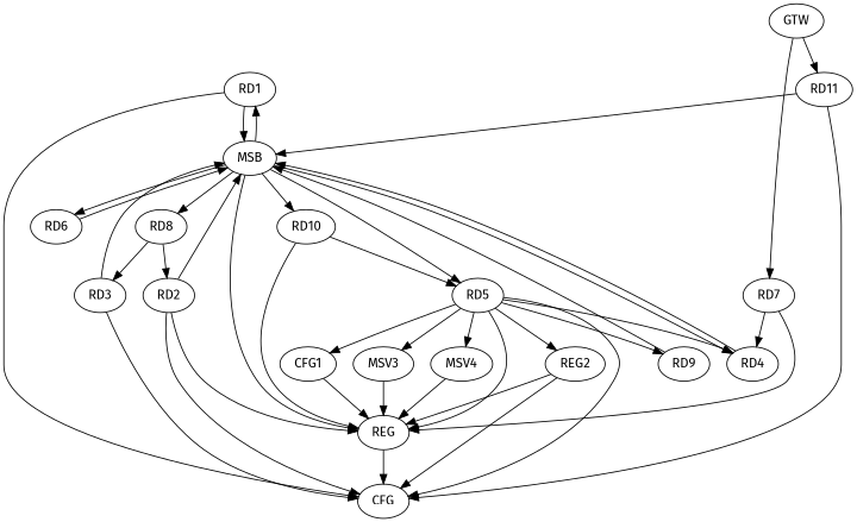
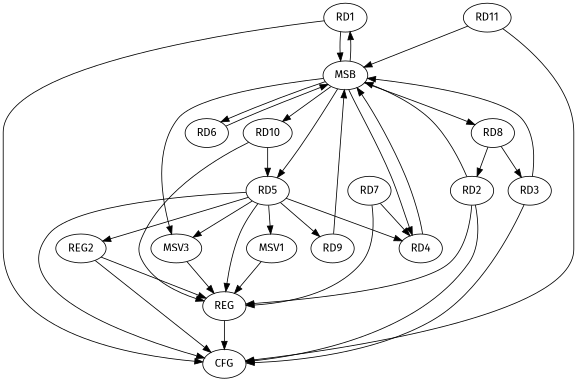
  strict digraph {
    fontname="Fira Sans"
    node [fontname="Fira Sans"]
    edge [fontname="Fira Sans"]
    n1 [label=RD1]
    n2 [label=MSB]
    n3 [label=CFG]
    n4 [label=RD4]
    n5 [label=RD5]
    n6 [label=REG]
    n7 [label=RD6]
    n8 [label=RD8]
    n9 [label=RD10]
    n10 [label=RD2]
    n11 [label=RD3]
    n12 [label=RD9]
-   n13 [label=CFG1]
+   n13 [label=MSV1]
    n14 [label=REG2]
    n15 [label=MSV3]
-   n16 [label=MSV4]
    n17 [label=RD7]
    n18 [label=RD11]
-   n19 [label=GTW]
    n1 -> n2
    n1 -> n3
    n2 -> n1
    n2 -> n4
    n2 -> n5
-   n2 -> n6
+   n2 -> n15
    n2 -> n7
    n2 -> n8
    n2 -> n9
    n4 -> n2
    n5 -> n3
    n5 -> n4
    n5 -> n6
    n5 -> n12
    n5 -> n13
    n5 -> n14
    n5 -> n15
-   n5 -> n16
    n6 -> n3
    n7 -> n2
    n8 -> n10
    n8 -> n11
    n9 -> n5
    n9 -> n6
    n10 -> n2
    n10 -> n3
    n10 -> n6
    n11 -> n2
    n11 -> n3
    n12 -> n2
    n13 -> n6
    n14 -> n3
    n14 -> n6
    n15 -> n6
-   n16 -> n6
    n17 -> n4
    n17 -> n6
    n18 -> n2
    n18 -> n3
-   n19 -> n17
-   n19 -> n18
  }
